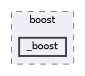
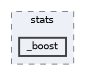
  digraph {
    compound=true
    rankdir=LR
    n1 [color=grey25 fillcolor="#edf0f7" fontname=Helvetica fontsize=10 height=0.2 label=_boost shape=box style="filled,bold" width=0.4]
    subgraph cluster_1 {
      bgcolor="#edf0f7"
      fontname=Helvetica
      fontsize=10
-     label=boost
+     label=stats
      pencolor=grey50
      style="filled,dashed"
      n1
    }
  }
